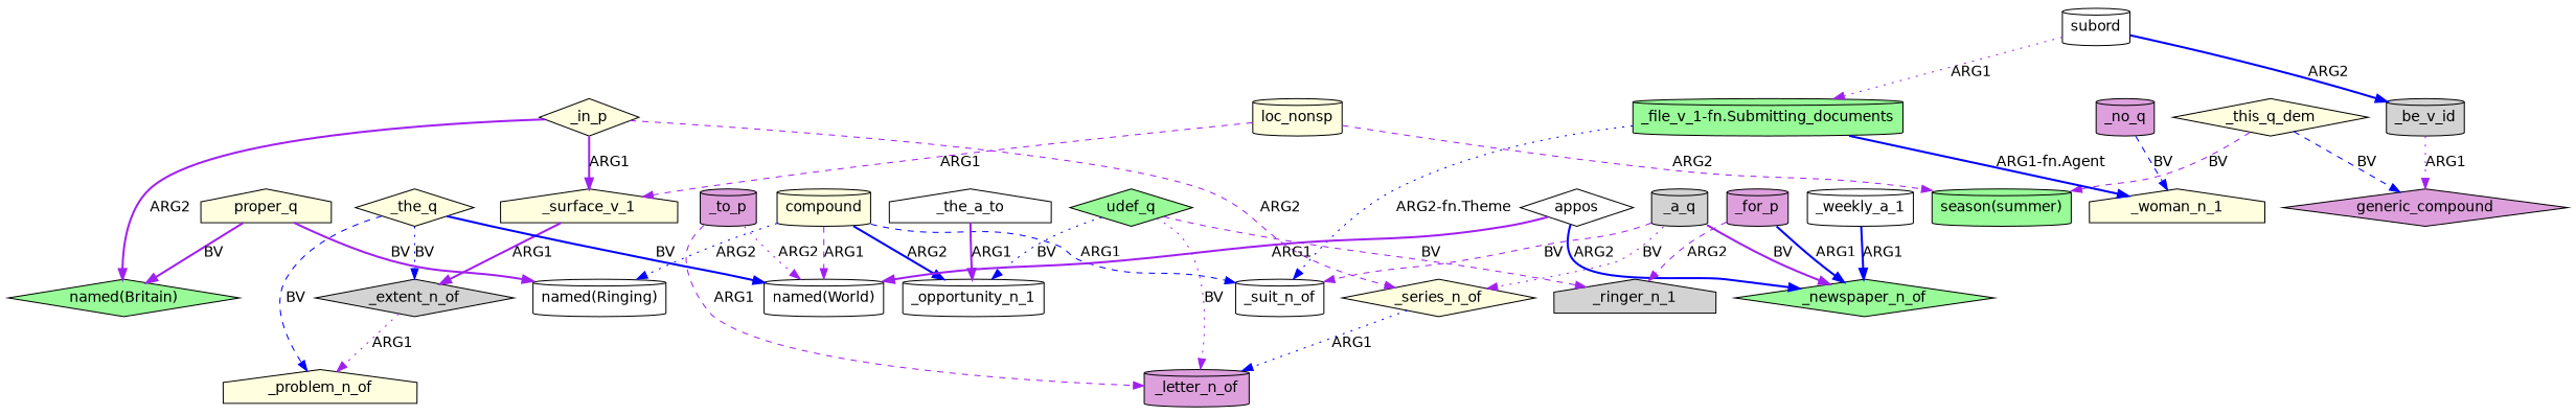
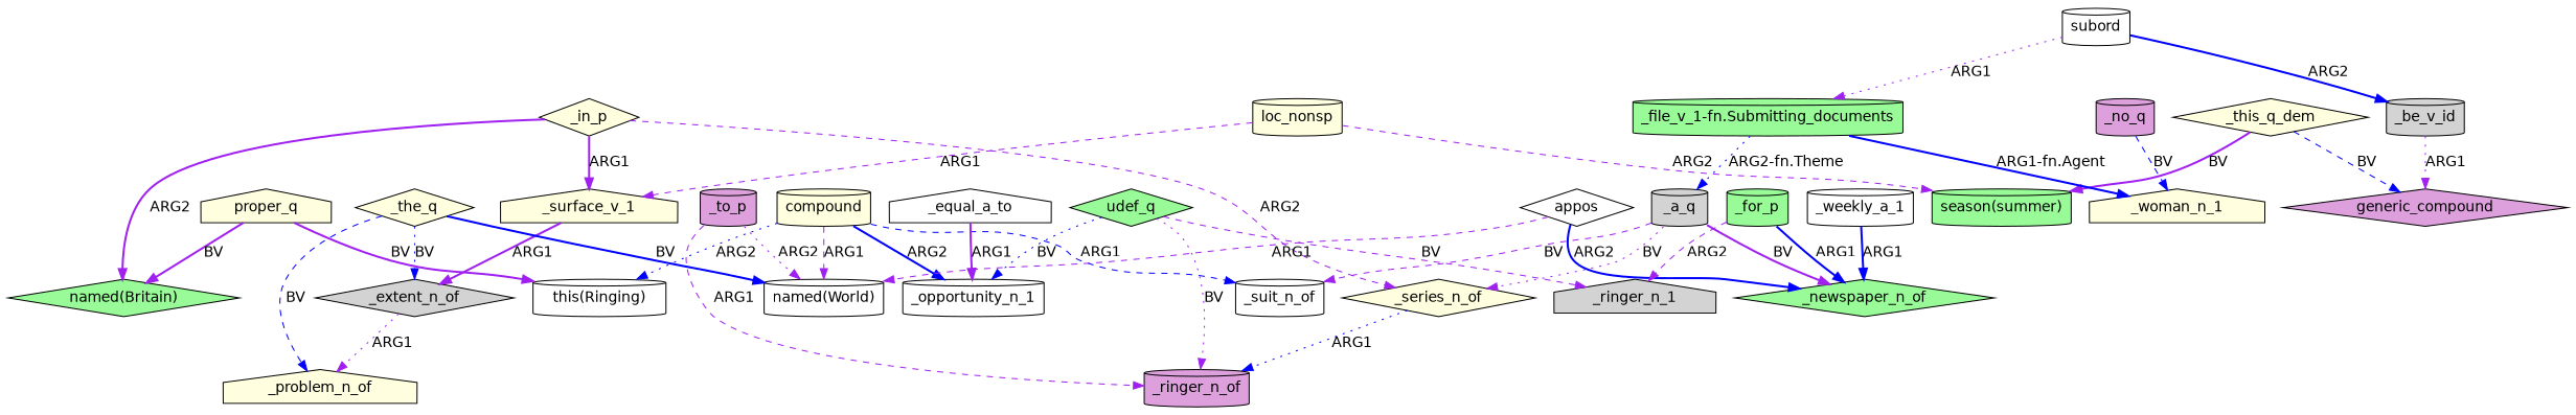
  digraph {
    fontname="DejaVu Sans"
    node [fillcolor=lightyellow fontname="DejaVu Sans" shape=cylinder style=filled]
    edge [color=purple fontname="DejaVu Sans" style=bold]
    _in_p [shape=diamond]
    _surface_v_1 [shape=house]
    _series_n_of [shape=diamond]
    "named(Britain)" [fillcolor=palegreen shape=diamond]
    _extent_n_of [fillcolor=lightgrey shape=diamond]
-   _letter_n_of [fillcolor=plum]
+   _letter_n_of [fillcolor=plum label=_ringer_n_of]
    _problem_n_of [shape=house]
    _suit_n_of [fillcolor=white]
    compound
-   "named(Ringing)" [fillcolor=white]
+   "named(Ringing)" [fillcolor=white label="this(Ringing)"]
    "named(World)" [fillcolor=white]
    _opportunity_n_1 [fillcolor=white]
    _this_q_dem [shape=diamond]
    "season(summer)" [fillcolor=palegreen]
    n15 [fillcolor=plum label=generic_compound shape=diamond]
    subord [fillcolor=white]
    "_file_v_1-fn.Submitting_documents" [fillcolor=palegreen]
    _be_v_id [fillcolor=lightgrey]
    _woman_n_1 [shape=house]
    _a_q [fillcolor=lightgrey]
    _newspaper_n_of [fillcolor=palegreen shape=diamond]
    udef_q [fillcolor=palegreen shape=diamond]
    _ringer_n_1 [fillcolor=lightgrey shape=house]
    _the_q [shape=diamond]
    appos [fillcolor=white shape=diamond]
-   _for_p [fillcolor=plum]
+   _for_p [fillcolor=palegreen]
    _weekly_a_1 [fillcolor=white]
    _to_p [fillcolor=plum]
    _no_q [fillcolor=plum]
-   _equal_a_to [fillcolor=white shape=house label=_the_a_to]
+   _equal_a_to [fillcolor=white shape=house]
    loc_nonsp
    proper_q [shape=house]
    _in_p -> _surface_v_1 [label=ARG1]
    _in_p -> _series_n_of [label=ARG2 style=dashed]
    _in_p -> "named(Britain)" [label=ARG2]
    _surface_v_1 -> _extent_n_of [label=ARG1]
    _series_n_of -> _letter_n_of [color=blue label=ARG1 style=dotted]
    _extent_n_of -> _problem_n_of [label=ARG1 style=dotted]
    compound -> _suit_n_of [color=blue label=ARG1 style=dashed]
    compound -> "named(Ringing)" [color=blue label=ARG2 style=dotted]
    compound -> "named(World)" [label=ARG1 style=dashed]
    compound -> _opportunity_n_1 [color=blue label=ARG2]
-   _this_q_dem -> "season(summer)" [label=BV style=dashed]
+   _this_q_dem -> "season(summer)" [label=BV]
    _this_q_dem -> n15 [color=blue label=BV style=dashed]
    subord -> "_file_v_1-fn.Submitting_documents" [label=ARG1 style=dotted]
    subord -> _be_v_id [color=blue label=ARG2]
-   "_file_v_1-fn.Submitting_documents" -> _suit_n_of [color=blue label="ARG2-fn.Theme" style=dotted]
+   "_file_v_1-fn.Submitting_documents" -> _a_q [color=blue label="ARG2-fn.Theme" style=dotted]
    "_file_v_1-fn.Submitting_documents" -> _woman_n_1 [color=blue label="ARG1-fn.Agent"]
    _be_v_id -> n15 [label=ARG1 style=dotted]
    _a_q -> _series_n_of [label=BV style=dotted]
    _a_q -> _suit_n_of [label=BV style=dashed]
    _a_q -> _newspaper_n_of [label=BV]
    udef_q -> _letter_n_of [label=BV style=dotted]
    udef_q -> _opportunity_n_1 [color=blue label=BV style=dotted]
    udef_q -> _ringer_n_1 [label=BV style=dashed]
    _the_q -> _extent_n_of [color=blue label=BV style=dotted]
    _the_q -> _problem_n_of [color=blue label=BV style=dashed]
    _the_q -> "named(World)" [color=blue label=BV]
-   appos -> "named(World)" [label=ARG1]
+   appos -> "named(World)" [label=ARG1 style=dashed]
    appos -> _newspaper_n_of [color=blue label=ARG2]
    _for_p -> _newspaper_n_of [color=blue label=ARG1]
    _for_p -> _ringer_n_1 [label=ARG2 style=dashed]
    _weekly_a_1 -> _newspaper_n_of [color=blue label=ARG1]
    _to_p -> _letter_n_of [label=ARG1 style=dashed]
    _to_p -> "named(World)" [label=ARG2 style=dotted]
    _no_q -> _woman_n_1 [color=blue label=BV style=dashed]
    _equal_a_to -> _opportunity_n_1 [label=ARG1]
    loc_nonsp -> _surface_v_1 [label=ARG1 style=dashed]
    loc_nonsp -> "season(summer)" [label=ARG2 style=dashed]
    proper_q -> "named(Britain)" [label=BV]
    proper_q -> "named(Ringing)" [label=BV]
  }
